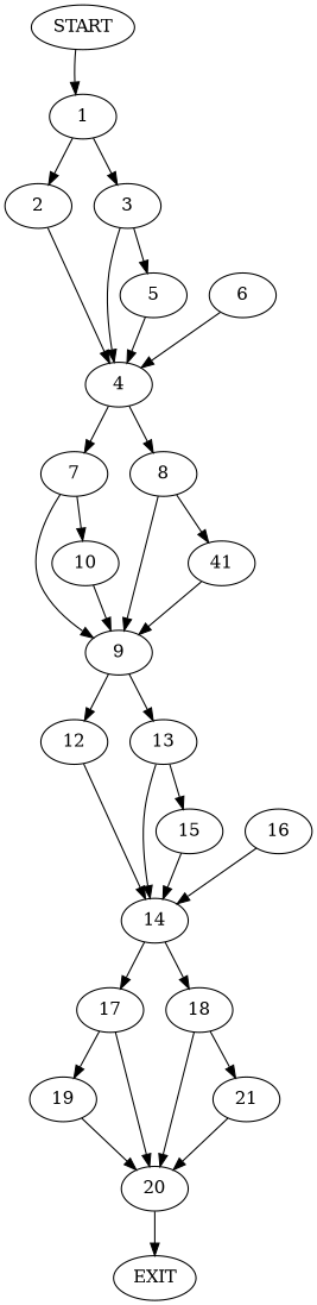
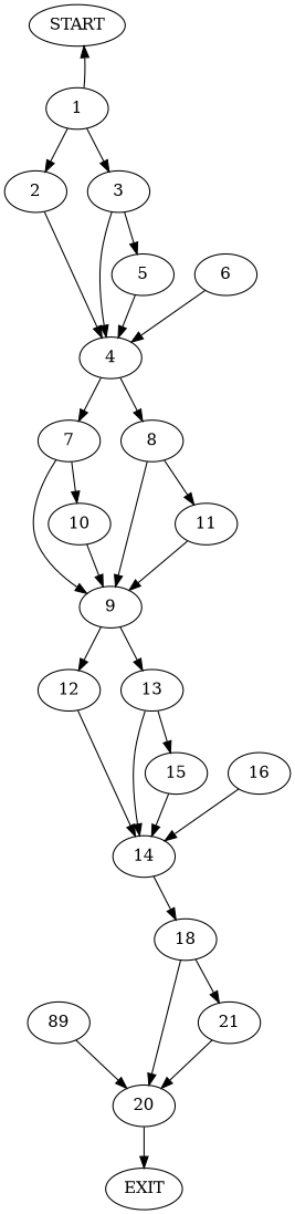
  digraph {
    n1 [label=START]
    1
    2
    3
    n5 [label=EXIT]
    4
    5
    7
    8
    6
    9
    10
-   11 [label=41]
+   11
    12
    13
    14
    15
-   17
    18
    16
-   19
+   19 [label=89]
    20
    21
-   n1 -> 1
+   1 -> n1
    1 -> 2
    1 -> 3
    2 -> 4
    3 -> 4
    3 -> 5
    4 -> 7
    4 -> 8
    5 -> 4
    7 -> 9
    7 -> 10
    8 -> 9
    8 -> 11
    6 -> 4
    9 -> 12
    9 -> 13
    10 -> 9
    11 -> 9
    12 -> 14
    13 -> 14
    13 -> 15
-   14 -> 17
    14 -> 18
    15 -> 14
-   17 -> 19
-   17 -> 20
    18 -> 20
    18 -> 21
    16 -> 14
    19 -> 20
    20 -> n5
    21 -> 20
  }
